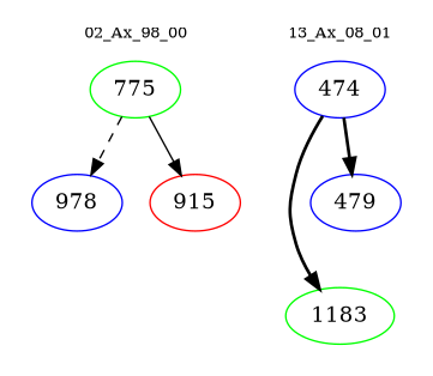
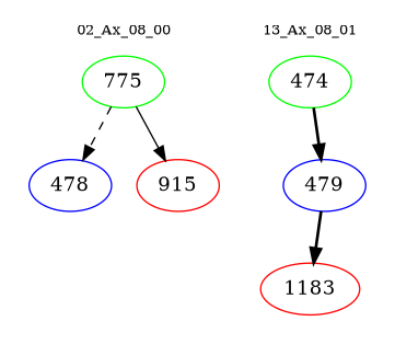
  digraph {
    node [color=green]
    edge [color=black style=bold]
    n1 [label=775]
-   n2 [color=blue label=978]
+   n2 [color=blue label=478]
    n3 [color=red label=915]
-   n4 [color=blue label=474]
-   n5 [label=1183]
+   n4 [label=474]
+   n5 [color=red label=1183]
    n6 [color=blue label=479]
    subgraph cluster_1 {
      color=white
      fontsize=10
-     label="02_Ax_98_00"
+     label="02_Ax_08_00"
      n1
      n2
      n3
    }
    subgraph cluster_2 {
      color=white
      fontsize=10
      label="13_Ax_08_01"
      n4
      n5
      n6
    }
    n1 -> n2 [style=dashed]
    n1 -> n3 [style=solid]
-   n4 -> n5
+   n6 -> n5
    n4 -> n6
  }
